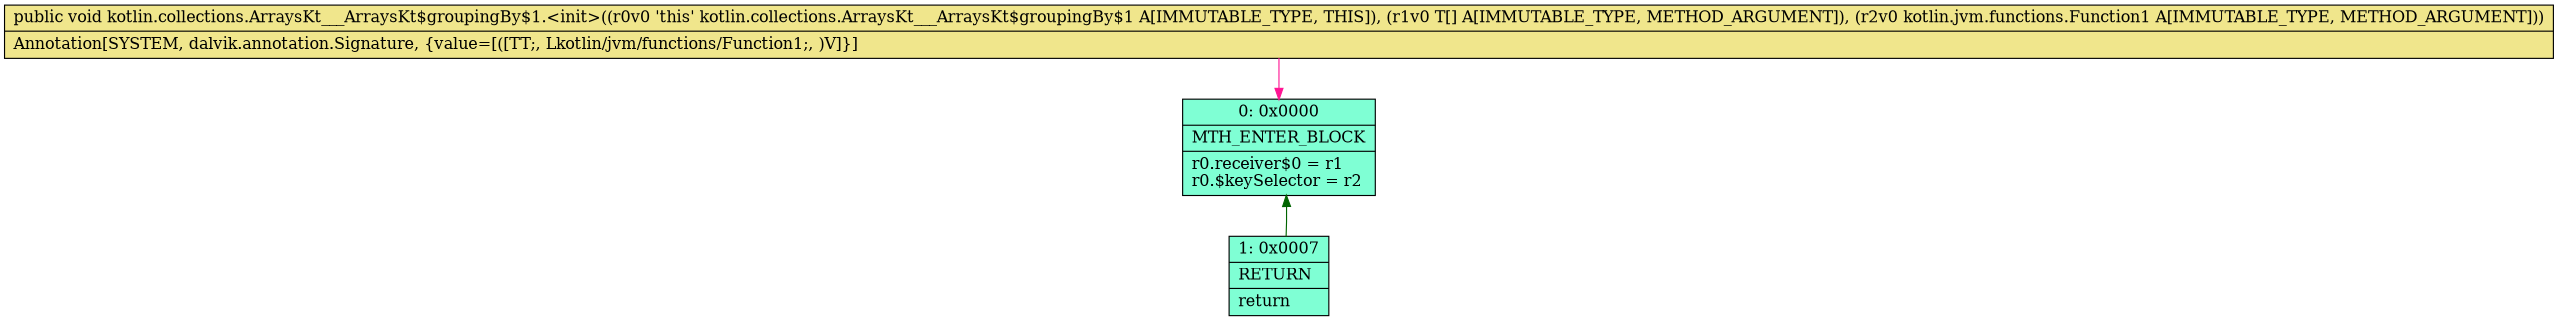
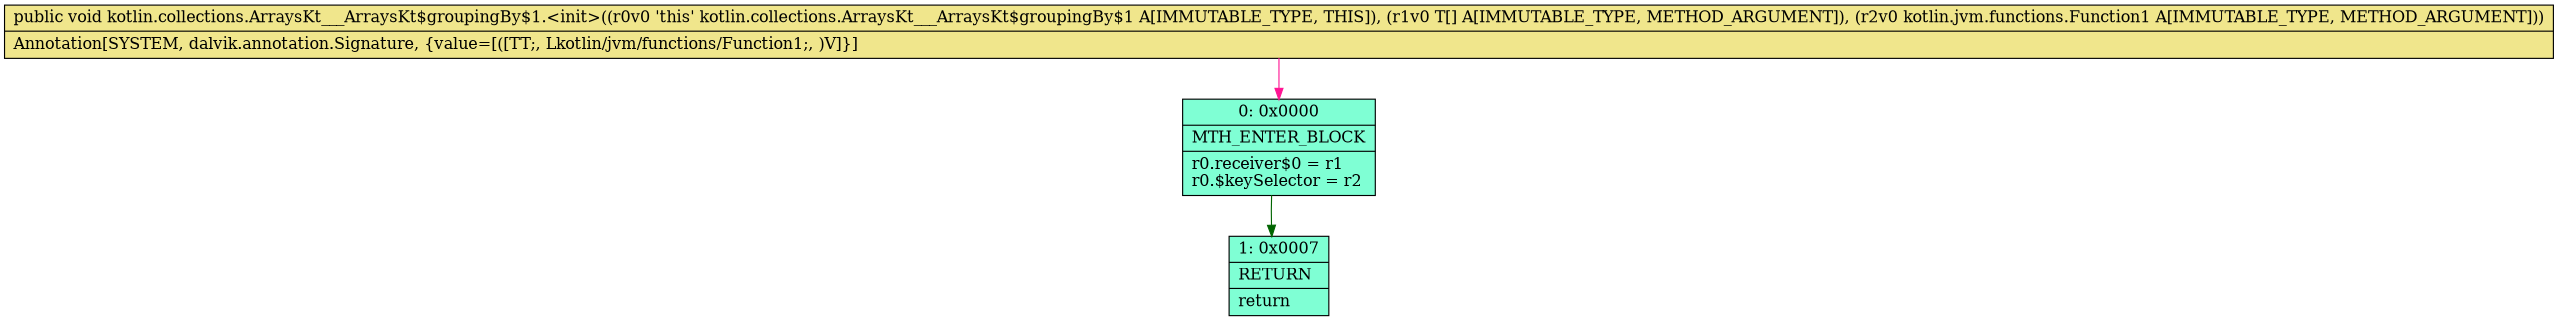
  digraph {
    fontname="DejaVu Serif"
    node [shape=record style=filled fillcolor=aquamarine fontname="DejaVu Serif"]
    edge [fontname="DejaVu Serif"]
    n1 [label="{0\:\ 0x0000|MTH_ENTER_BLOCK\l|r0.receiver$0 = r1\lr0.$keySelector = r2\l}"]
    n2 [label="{1\:\ 0x0007|RETURN\l|return\l}"]
    n3 [label="{public void kotlin.collections.ArraysKt___ArraysKt$groupingBy$1.\<init\>((r0v0 'this' kotlin.collections.ArraysKt___ArraysKt$groupingBy$1 A[IMMUTABLE_TYPE, THIS]), (r1v0 T[] A[IMMUTABLE_TYPE, METHOD_ARGUMENT]), (r2v0 kotlin.jvm.functions.Function1 A[IMMUTABLE_TYPE, METHOD_ARGUMENT]))  | Annotation[SYSTEM, dalvik.annotation.Signature, \{value=[([TT;, Lkotlin\/jvm\/functions\/Function1;, )V]\}]\l}" fillcolor=khaki]
-   n2 -> n1 [color=darkgreen]
+   n1 -> n2 [color=darkgreen]
    n3 -> n1 [color=deeppink]
  }
